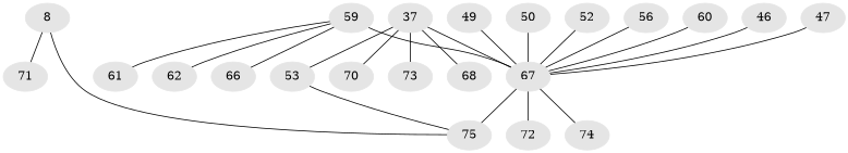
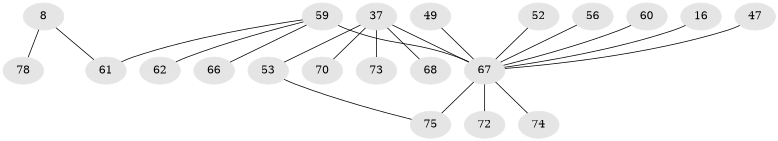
  graph {
    node [color=gray90 style=filled]
-   71 [super="+58"]
+   71 [super="+58" label=78]
    8
    75 [super="+55"]
    37 [super="+13+23+6+7+10+15+30+33"]
    53 [super="+25+28"]
    67 [super="+64+35+38"]
    68
    70 [super="+69"]
    73 [super="+39+63+65"]
    72
    74 [super="+44"]
-   46
+   46 [label=16]
    47
    49 [super="+48"]
-   50
    52
    56
    59 [super="+3+36+21+29+31+32+42+43+57"]
    61
    62
    66
    60
    8 -- 71 [weight=2]
-   8 -- 75
+   8 -- 61
    37 -- 53 [weight=2]
    37 -- 67 [weight=4]
    37 -- 68
    37 -- 70
    37 -- 73
    53 -- 75
    67 -- 75 [weight=3]
    67 -- 72
    67 -- 74
    46 -- 67
    47 -- 67
    49 -- 67
-   50 -- 67
    52 -- 67
    56 -- 67
    59 -- 67 [weight=5]
    59 -- 61
    59 -- 62
    59 -- 66
    60 -- 67
  }
